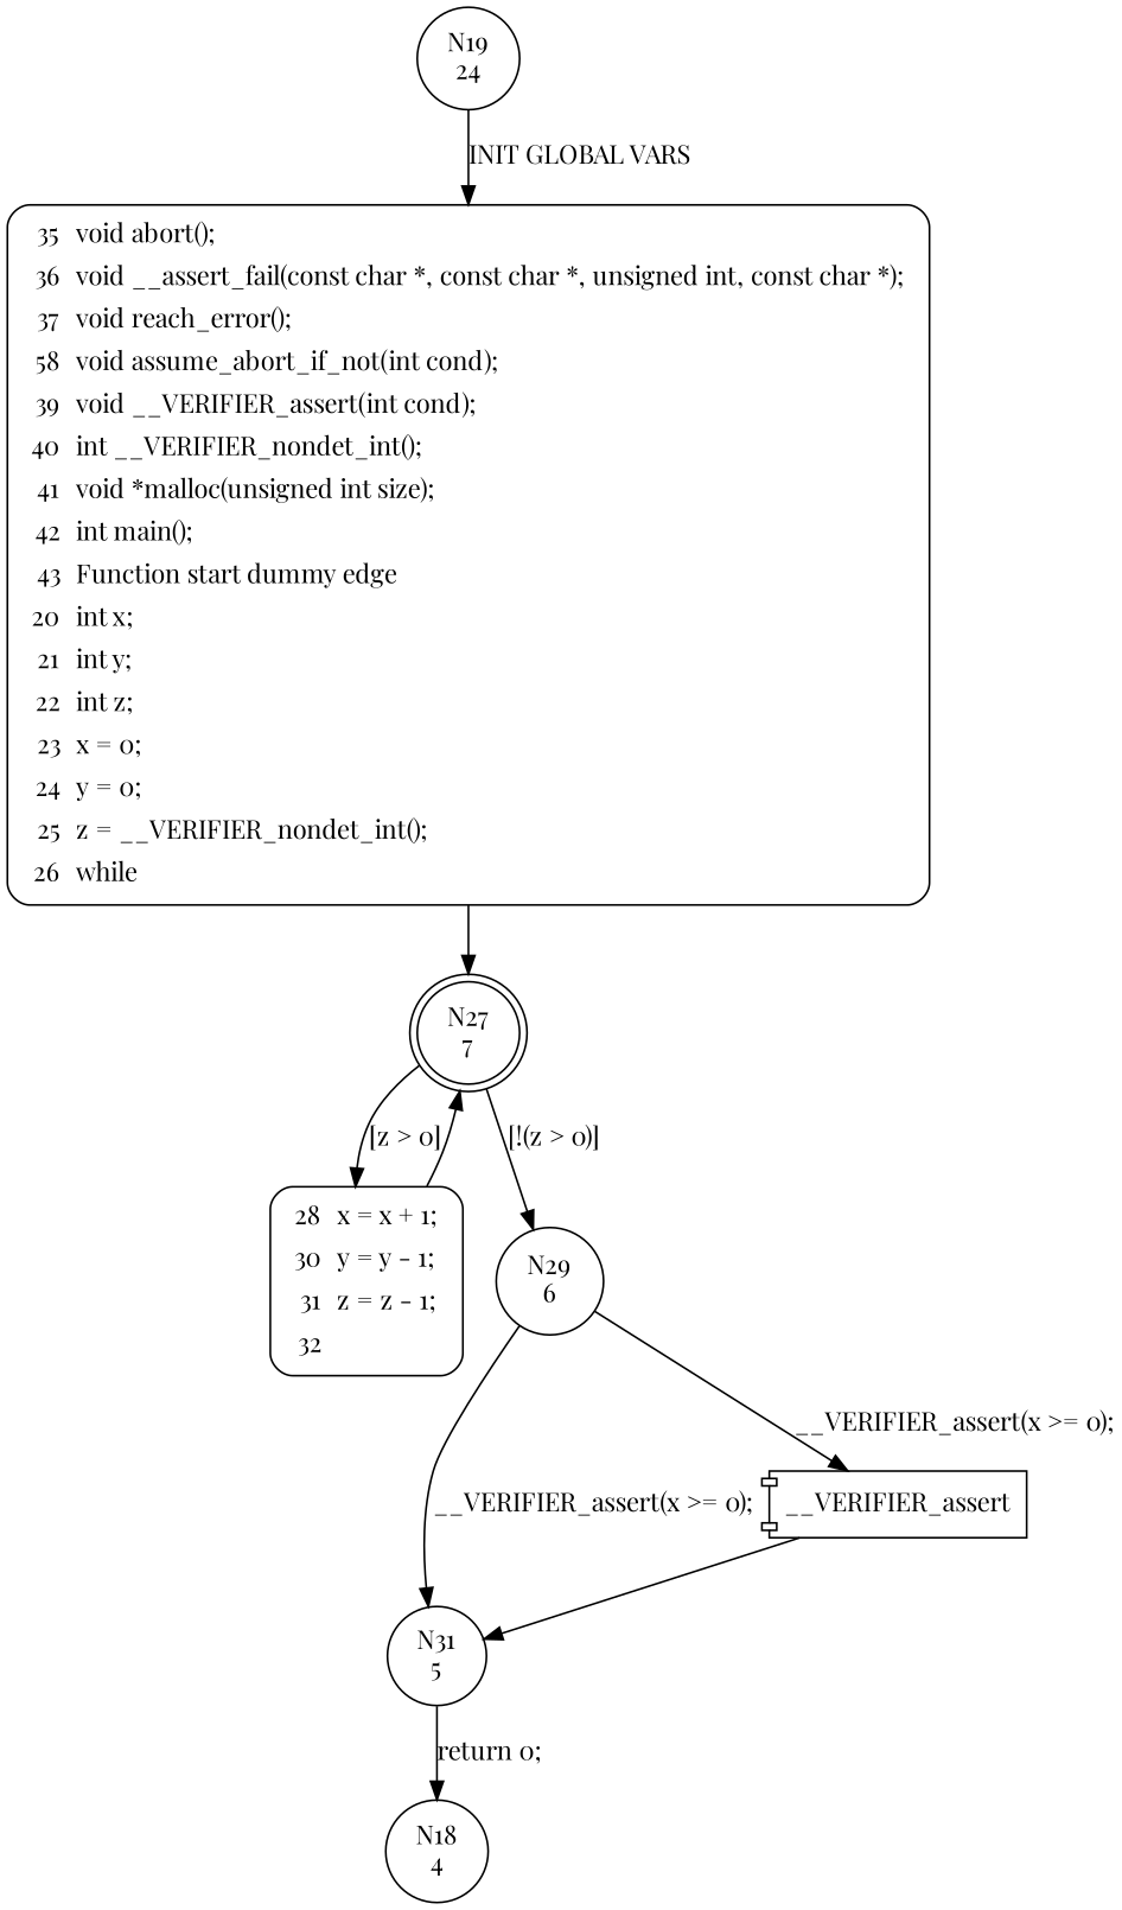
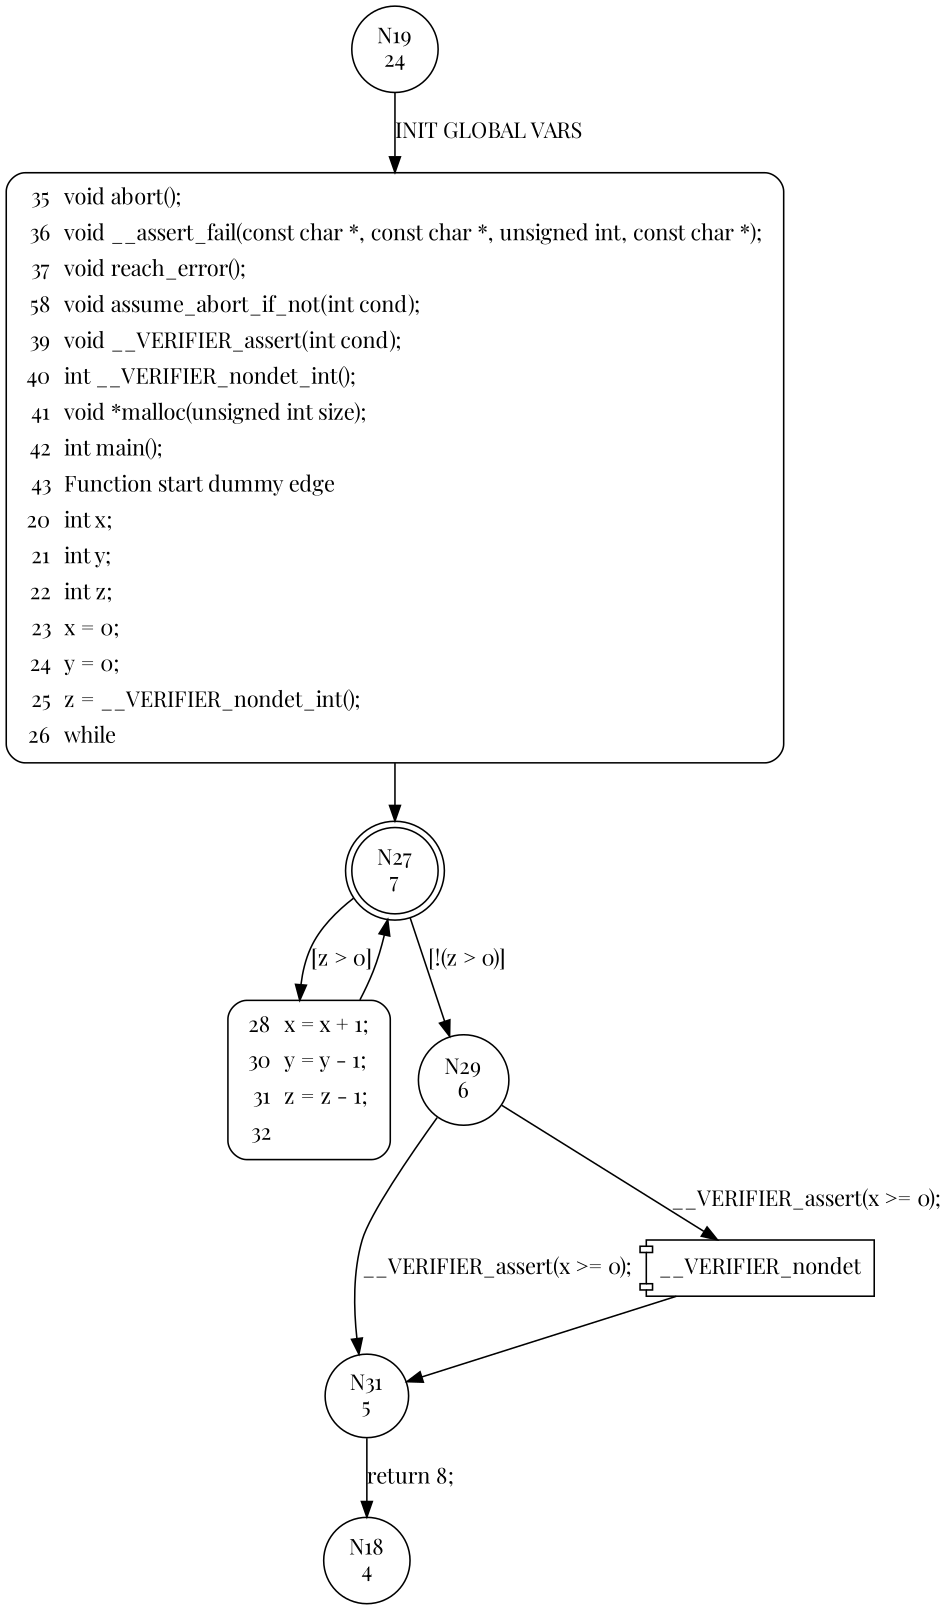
  digraph {
    fontname="Playfair Display"
    node [fontname="Playfair Display" shape=circle]
    edge [fontname="Playfair Display"]
    n1 [label="N19\n24"]
    n2 [fillcolor=white label=<<table border="0" cellborder="0" cellpadding="3" bgcolor="white"><tr><td align="right">35</td><td align="left">void abort();</td></tr><tr><td align="right">36</td><td align="left">void __assert_fail(const char *, const char *, unsigned int, const char *);</td></tr><tr><td align="right">37</td><td align="left">void reach_error();</td></tr><tr><td align="right">58</td><td align="left">void assume_abort_if_not(int cond);</td></tr><tr><td align="right">39</td><td align="left">void __VERIFIER_assert(int cond);</td></tr><tr><td align="right">40</td><td align="left">int __VERIFIER_nondet_int();</td></tr><tr><td align="right">41</td><td align="left">void *malloc(unsigned int size);</td></tr><tr><td align="right">42</td><td align="left">int main();</td></tr><tr><td align="right">43</td><td align="left">Function start dummy edge</td></tr><tr><td align="right">20</td><td align="left">int x;</td></tr><tr><td align="right">21</td><td align="left">int y;</td></tr><tr><td align="right">22</td><td align="left">int z;</td></tr><tr><td align="right">23</td><td align="left">x = 0;</td></tr><tr><td align="right">24</td><td align="left">y = 0;</td></tr><tr><td align="right">25</td><td align="left">z = __VERIFIER_nondet_int();</td></tr><tr><td align="right">26</td><td align="left">while</td></tr></table>> penwidth=1 shape=Mrecord style="filled,bold"]
    n3 [label="N27\n7" shape=doublecircle]
    n4 [fillcolor=white label=<<table border="0" cellborder="0" cellpadding="3" bgcolor="white"><tr><td align="right">28</td><td align="left">x = x + 1;</td></tr><tr><td align="right">30</td><td align="left">y = y - 1;</td></tr><tr><td align="right">31</td><td align="left">z = z - 1;</td></tr><tr><td align="right">32</td><td align="left"></td></tr></table>> penwidth=1 shape=Mrecord style="filled,bold"]
    n5 [label="N29\n6"]
    n6 [label="N31\n5"]
-   n7 [label=__VERIFIER_assert shape=component]
+   n7 [label=__VERIFIER_nondet shape=component]
    n8 [label="N18\n4"]
    n1 -> n2 [label="INIT GLOBAL VARS"]
    n2 -> n3
    n3 -> n4 [label="[z > 0]"]
    n3 -> n5 [label="[!(z > 0)]"]
    n4 -> n3
    n5 -> n6 [label="__VERIFIER_assert(x >= 0);"]
    n5 -> n7 [label="__VERIFIER_assert(x >= 0);"]
-   n6 -> n8 [label="return 0;"]
+   n6 -> n8 [label="return 8;"]
    n7 -> n6
  }
